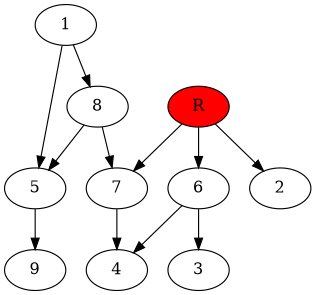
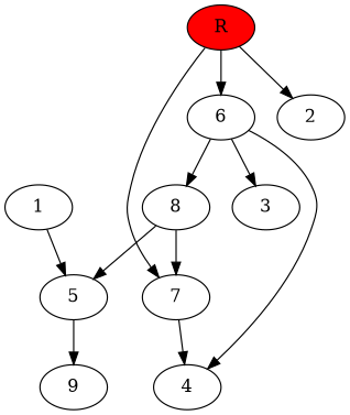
  digraph {
    fontname="DejaVu Serif"
    node [fontname="DejaVu Serif"]
    edge [fontname="DejaVu Serif"]
    1
    5
    9
    6
    3
    4
    8
    7
    R [fillcolor="#ff0000" style=filled]
    2
    1 -> 5
    5 -> 9
    6 -> 3
    6 -> 4
-   1 -> 8
+   6 -> 8
    8 -> 5
    8 -> 7
    7 -> 4
    R -> 6
    R -> 7
    R -> 2
  }
